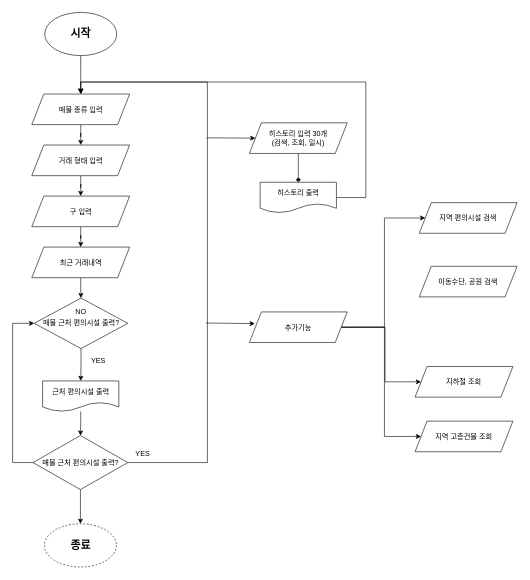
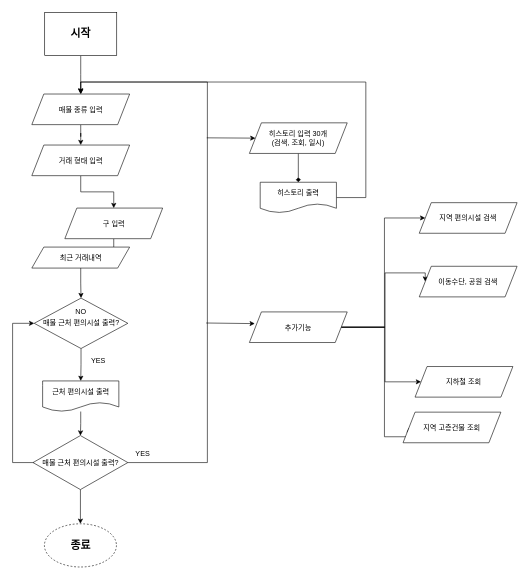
  <mxCell id="0" />
  <mxCell id="1" parent="0" />
  <mxCell id="2" style="edgeStyle=orthogonalEdgeStyle;rounded=0;orthogonalLoop=1;jettySize=auto;html=1;entryX=0.5;entryY=0;entryDx=0;entryDy=0;" parent="1" source="3" edge="1"><mxGeometry relative="1" as="geometry"><mxPoint x="134" y="155" as="targetPoint" /></mxGeometry></mxCell>
- <mxCell id="3" value="&lt;b&gt;&lt;font style=&quot;font-size: 18px;&quot;&gt;시작&lt;/font&gt;&lt;/b&gt;" style="ellipse;whiteSpace=wrap;html=1;" parent="1" vertex="1"><mxGeometry x="74" y="20" width="120" height="72" as="geometry" /></mxCell>
+ <mxCell id="3" value="&lt;b&gt;&lt;font style=&quot;font-size: 18px;&quot;&gt;시작&lt;/font&gt;&lt;/b&gt;" style="whiteSpace=wrap;html=1;rounded=0;" parent="1" vertex="1"><mxGeometry x="74" y="20" width="120" height="72" as="geometry" /></mxCell>
  <mxCell id="4" style="edgeStyle=orthogonalEdgeStyle;rounded=0;orthogonalLoop=1;jettySize=auto;html=1;entryX=0.5;entryY=0;entryDx=0;entryDy=0;" parent="1" source="5" target="7" edge="1"><mxGeometry relative="1" as="geometry" /></mxCell>
  <mxCell id="5" value="매물 종류 입력" style="shape=parallelogram;perimeter=parallelogramPerimeter;whiteSpace=wrap;html=1;fixedSize=1;" parent="1" vertex="1"><mxGeometry x="52.51" y="156" width="163" height="51" as="geometry" /></mxCell>
  <mxCell id="6" style="edgeStyle=orthogonalEdgeStyle;rounded=0;orthogonalLoop=1;jettySize=auto;html=1;entryX=0.5;entryY=0;entryDx=0;entryDy=0;" parent="1" source="7" target="9" edge="1"><mxGeometry relative="1" as="geometry" /></mxCell>
  <mxCell id="7" value="거래 형태 입력" style="shape=parallelogram;perimeter=parallelogramPerimeter;whiteSpace=wrap;html=1;fixedSize=1;" parent="1" vertex="1"><mxGeometry x="52.51" y="241" width="163" height="51" as="geometry" /></mxCell>
  <mxCell id="8" value="" style="edgeStyle=orthogonalEdgeStyle;rounded=0;orthogonalLoop=1;jettySize=auto;html=1;" parent="1" source="9" target="11" edge="1"><mxGeometry relative="1" as="geometry" /></mxCell>
- <mxCell id="9" value="구 입력" style="shape=parallelogram;perimeter=parallelogramPerimeter;whiteSpace=wrap;html=1;fixedSize=1;" parent="1" vertex="1"><mxGeometry x="52.51" y="326" width="163" height="51" as="geometry" /></mxCell>
+ <mxCell id="9" value="구 입력" style="shape=parallelogram;perimeter=parallelogramPerimeter;whiteSpace=wrap;html=1;fixedSize=1;" parent="1" vertex="1"><mxGeometry x="107.51" y="346" width="163" height="51" as="geometry" /></mxCell>
  <mxCell id="10" value="" style="edgeStyle=orthogonalEdgeStyle;rounded=0;orthogonalLoop=1;jettySize=auto;html=1;" parent="1" source="11" target="13" edge="1"><mxGeometry relative="1" as="geometry" /></mxCell>
- <mxCell id="11" value="최근 거래내역" style="shape=parallelogram;perimeter=parallelogramPerimeter;whiteSpace=wrap;html=1;fixedSize=1;" parent="1" vertex="1"><mxGeometry x="52.51" y="411" width="163" height="51" as="geometry" /></mxCell>
+ <mxCell id="11" value="최근 거래내역" style="shape=parallelogram;perimeter=parallelogramPerimeter;whiteSpace=wrap;html=1;fixedSize=1;" parent="1" vertex="1"><mxGeometry x="52.51" y="411" width="163" height="35" as="geometry" /></mxCell>
  <mxCell id="12" value="" style="edgeStyle=orthogonalEdgeStyle;rounded=0;orthogonalLoop=1;jettySize=auto;html=1;" parent="1" source="13" target="15" edge="1"><mxGeometry relative="1" as="geometry" /></mxCell>
  <mxCell id="13" value="매물 근처 편의시설 출력?" style="rhombus;whiteSpace=wrap;html=1;" parent="1" vertex="1"><mxGeometry x="56.51" y="496" width="156" height="84" as="geometry" /></mxCell>
  <mxCell id="14" value="" style="edgeStyle=orthogonalEdgeStyle;rounded=0;orthogonalLoop=1;jettySize=auto;html=1;" parent="1" source="15" target="19" edge="1"><mxGeometry relative="1" as="geometry" /></mxCell>
  <mxCell id="15" value="근처 편의시설 출력" style="shape=document;whiteSpace=wrap;html=1;boundedLbl=1;" parent="1" vertex="1"><mxGeometry x="70.51" y="634" width="127" height="51" as="geometry" /></mxCell>
  <mxCell id="16" style="edgeStyle=orthogonalEdgeStyle;rounded=0;orthogonalLoop=1;jettySize=auto;html=1;entryX=0;entryY=0.5;entryDx=0;entryDy=0;" parent="1" target="13" edge="1"><mxGeometry relative="1" as="geometry"><mxPoint x="55.51" y="770" as="sourcePoint" /><Array as="points"><mxPoint x="20.51" y="770" /><mxPoint x="20.51" y="538" /></Array></mxGeometry></mxCell>
  <mxCell id="17" style="edgeStyle=orthogonalEdgeStyle;rounded=0;orthogonalLoop=1;jettySize=auto;html=1;entryX=0.5;entryY=0;entryDx=0;entryDy=0;" parent="1" source="19" target="5" edge="1"><mxGeometry relative="1" as="geometry"><Array as="points"><mxPoint x="345" y="770" /><mxPoint x="345" y="136" /><mxPoint x="134" y="136" /></Array></mxGeometry></mxCell>
  <mxCell id="18" value="" style="edgeStyle=orthogonalEdgeStyle;rounded=0;orthogonalLoop=1;jettySize=auto;html=1;" parent="1" source="19" target="28" edge="1"><mxGeometry relative="1" as="geometry" /></mxCell>
  <mxCell id="19" value="매물 근처 편의시설 출력?" style="rhombus;whiteSpace=wrap;html=1;" parent="1" vertex="1"><mxGeometry x="54.51" y="725" width="158" height="90" as="geometry" /></mxCell>
  <mxCell id="20" value="YES" style="text;html=1;align=center;verticalAlign=middle;resizable=0;points=[];autosize=1;strokeColor=none;fillColor=none;" parent="1" vertex="1"><mxGeometry x="141.51" y="587" width="42" height="26" as="geometry" /></mxCell>
  <mxCell id="21" value="YES" style="text;html=1;align=center;verticalAlign=middle;resizable=0;points=[];autosize=1;strokeColor=none;fillColor=none;" parent="1" vertex="1"><mxGeometry x="215.51" y="743" width="42" height="26" as="geometry" /></mxCell>
  <mxCell id="22" value="NO" style="text;html=1;align=center;verticalAlign=middle;resizable=0;points=[];autosize=1;strokeColor=none;fillColor=none;" parent="1" vertex="1"><mxGeometry x="115.51" y="506" width="36" height="26" as="geometry" /></mxCell>
  <mxCell id="23" value="" style="edgeStyle=orthogonalEdgeStyle;rounded=0;orthogonalLoop=1;jettySize=auto;html=1;endArrow=diamond;" parent="1" source="24" target="27" edge="1"><mxGeometry relative="1" as="geometry" /></mxCell>
  <mxCell id="24" value="&lt;div&gt;히스토리 입력 30개&lt;br&gt;&lt;/div&gt;&lt;div&gt;(검색, 조회, 일시)&lt;br&gt;&lt;/div&gt;" style="shape=parallelogram;perimeter=parallelogramPerimeter;whiteSpace=wrap;html=1;fixedSize=1;" parent="1" vertex="1"><mxGeometry x="415" y="204" width="163" height="51" as="geometry" /></mxCell>
  <mxCell id="25" value="" style="endArrow=classic;html=1;rounded=0;entryX=0;entryY=0.5;entryDx=0;entryDy=0;" parent="1" target="24" edge="1"><mxGeometry width="50" height="50" relative="1" as="geometry"><mxPoint x="344" y="229" as="sourcePoint" /><mxPoint x="396" y="209" as="targetPoint" /></mxGeometry></mxCell>
  <mxCell id="26" style="edgeStyle=orthogonalEdgeStyle;rounded=0;orthogonalLoop=1;jettySize=auto;html=1;entryX=0.5;entryY=0;entryDx=0;entryDy=0;" parent="1" source="27" target="5" edge="1"><mxGeometry relative="1" as="geometry"><Array as="points"><mxPoint x="609" y="329" /><mxPoint x="609" y="136" /><mxPoint x="134" y="136" /></Array></mxGeometry></mxCell>
  <mxCell id="27" value="&lt;div&gt;히스토리 출력&lt;/div&gt;" style="shape=document;whiteSpace=wrap;html=1;boundedLbl=1;" parent="1" vertex="1"><mxGeometry x="433" y="303" width="127" height="51" as="geometry" /></mxCell>
  <mxCell id="28" value="&lt;font style=&quot;font-size: 18px;&quot;&gt;&lt;b&gt;종료&lt;/b&gt;&lt;/font&gt;" style="ellipse;whiteSpace=wrap;html=1;dashed=1;" parent="1" vertex="1"><mxGeometry x="73.51" y="872" width="120" height="72" as="geometry" /></mxCell>
+ <mxCell id="29" style="edgeStyle=orthogonalEdgeStyle;rounded=0;orthogonalLoop=1;jettySize=auto;html=1;entryX=0;entryY=0.5;entryDx=0;entryDy=0;" edge="1" parent="1" source="33" target="36"><mxGeometry relative="1" as="geometry"><Array as="points"><mxPoint x="641" y="545" /><mxPoint x="641" y="454" /></Array></mxGeometry></mxCell>
  <mxCell id="30" style="edgeStyle=orthogonalEdgeStyle;rounded=0;orthogonalLoop=1;jettySize=auto;html=1;entryX=0;entryY=0.5;entryDx=0;entryDy=0;" edge="1" parent="1" source="33" target="35"><mxGeometry relative="1" as="geometry"><Array as="points"><mxPoint x="640" y="545" /><mxPoint x="640" y="363" /></Array></mxGeometry></mxCell>
  <mxCell id="31" style="edgeStyle=orthogonalEdgeStyle;rounded=0;orthogonalLoop=1;jettySize=auto;html=1;entryX=0;entryY=0.5;entryDx=0;entryDy=0;" edge="1" parent="1" source="33" target="37"><mxGeometry relative="1" as="geometry"><Array as="points"><mxPoint x="641" y="545" /><mxPoint x="641" y="636" /></Array></mxGeometry></mxCell>
  <mxCell id="32" style="edgeStyle=orthogonalEdgeStyle;rounded=0;orthogonalLoop=1;jettySize=auto;html=1;entryX=0;entryY=0.5;entryDx=0;entryDy=0;" edge="1" parent="1" source="33" target="38"><mxGeometry relative="1" as="geometry"><Array as="points"><mxPoint x="640" y="545" /><mxPoint x="640" y="727" /></Array></mxGeometry></mxCell>
  <mxCell id="33" value="추가기능" style="shape=parallelogram;perimeter=parallelogramPerimeter;whiteSpace=wrap;html=1;fixedSize=1;" parent="1" vertex="1"><mxGeometry x="415" y="519" width="163" height="51" as="geometry" /></mxCell>
  <mxCell id="34" value="" style="endArrow=classic;html=1;rounded=0;entryX=0;entryY=0.5;entryDx=0;entryDy=0;" parent="1" edge="1"><mxGeometry width="50" height="50" relative="1" as="geometry"><mxPoint x="343" y="537.5" as="sourcePoint" /><mxPoint x="424" y="538.5" as="targetPoint" /></mxGeometry></mxCell>
  <mxCell id="35" value="지역 편의시설 검색" style="shape=parallelogram;perimeter=parallelogramPerimeter;whiteSpace=wrap;html=1;fixedSize=1;" vertex="1" parent="1"><mxGeometry x="698" y="337" width="163" height="51" as="geometry" /></mxCell>
  <mxCell id="36" value="이동수단, 공원 검색" style="shape=parallelogram;perimeter=parallelogramPerimeter;whiteSpace=wrap;html=1;fixedSize=1;" vertex="1" parent="1"><mxGeometry x="698" y="443" width="163" height="51" as="geometry" /></mxCell>
  <mxCell id="37" value="지하철 조회" style="shape=parallelogram;perimeter=parallelogramPerimeter;whiteSpace=wrap;html=1;fixedSize=1;" vertex="1" parent="1"><mxGeometry x="691" y="610" width="163" height="51" as="geometry" /></mxCell>
- <mxCell id="38" value="지역 고층건물 조회" style="shape=parallelogram;perimeter=parallelogramPerimeter;whiteSpace=wrap;html=1;fixedSize=1;" vertex="1" parent="1"><mxGeometry x="691" y="701" width="163" height="51" as="geometry" /></mxCell>
+ <mxCell id="38" value="지역 고층건물 조회" style="shape=parallelogram;perimeter=parallelogramPerimeter;whiteSpace=wrap;html=1;fixedSize=1;" vertex="1" parent="1"><mxGeometry x="671" y="686" width="163" height="51" as="geometry" /></mxCell>
